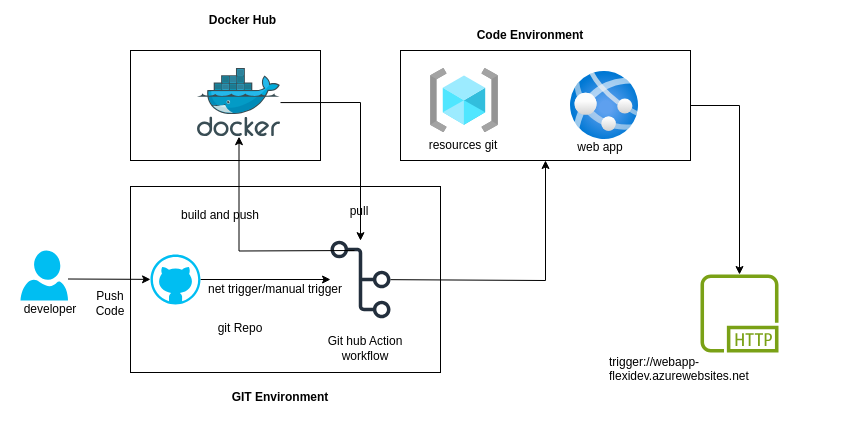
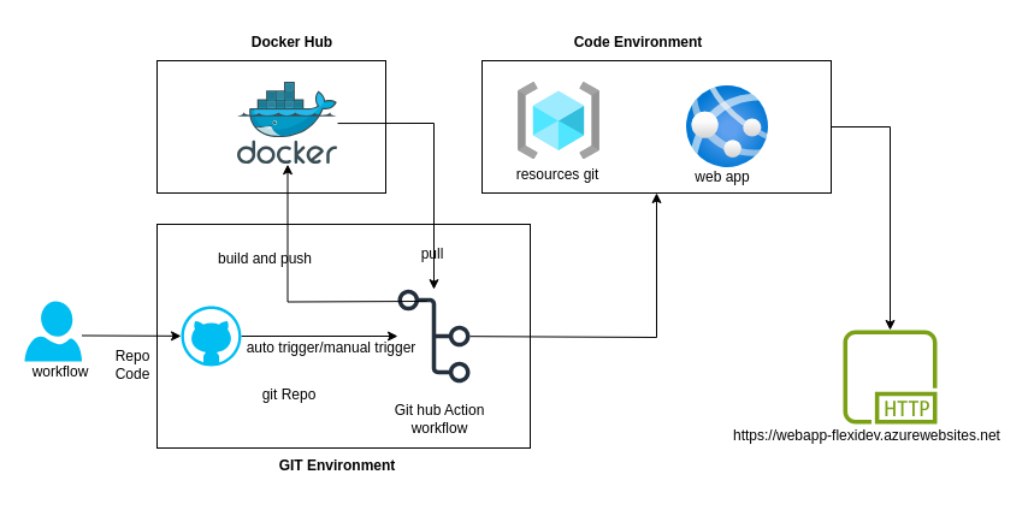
  <mxCell id="0" />
  <mxCell id="1" parent="0" />
  <mxCell id="2" value="" style="verticalLabelPosition=bottom;html=1;verticalAlign=top;align=center;strokeColor=none;fillColor=#00BEF2;shape=mxgraph.azure.user;" vertex="1" parent="1"><mxGeometry x="20" y="250" width="47.5" height="50" as="geometry" /></mxCell>
  <mxCell id="3" value="" style="rounded=0;whiteSpace=wrap;html=1;" vertex="1" parent="1"><mxGeometry x="130" y="186" width="310" height="186" as="geometry" /></mxCell>
  <mxCell id="4" value="" style="sketch=0;outlineConnect=0;fontColor=#232F3E;gradientColor=none;fillColor=#232F3D;strokeColor=none;dashed=0;verticalLabelPosition=bottom;verticalAlign=top;align=center;html=1;fontSize=12;fontStyle=0;aspect=fixed;pointerEvents=1;shape=mxgraph.aws4.git_repository;" vertex="1" parent="1"><mxGeometry x="330" y="240" width="60" height="78" as="geometry" /></mxCell>
  <mxCell id="5" style="edgeStyle=orthogonalEdgeStyle;rounded=0;orthogonalLoop=1;jettySize=auto;html=1;exitX=1;exitY=0.5;exitDx=0;exitDy=0;exitPerimeter=0;" edge="1" parent="1" source="6" target="4"><mxGeometry relative="1" as="geometry"><mxPoint x="185" y="240" as="sourcePoint" /><mxPoint x="280" y="280" as="targetPoint" /></mxGeometry></mxCell>
  <mxCell id="6" value="" style="verticalLabelPosition=bottom;html=1;verticalAlign=top;align=center;strokeColor=none;fillColor=#00BEF2;shape=mxgraph.azure.github_code;pointerEvents=1;" vertex="1" parent="1"><mxGeometry x="150" y="254" width="50" height="50" as="geometry" /></mxCell>
  <mxCell id="7" style="edgeStyle=orthogonalEdgeStyle;rounded=0;orthogonalLoop=1;jettySize=auto;html=1;" edge="1" parent="1" source="8" target="29"><mxGeometry relative="1" as="geometry" /></mxCell>
  <mxCell id="8" value="" style="rounded=0;whiteSpace=wrap;html=1;" vertex="1" parent="1"><mxGeometry x="400" y="50" width="290" height="110" as="geometry" /></mxCell>
  <mxCell id="9" value="" style="rounded=0;whiteSpace=wrap;html=1;" vertex="1" parent="1"><mxGeometry x="130" y="50" width="190" height="110" as="geometry" /></mxCell>
  <mxCell id="10" value="" style="endArrow=classic;html=1;rounded=0;" edge="1" parent="1" target="6"><mxGeometry width="50" height="50" relative="1" as="geometry"><mxPoint x="67.5" y="278.5" as="sourcePoint" /><mxPoint x="157.5" y="278.5" as="targetPoint" /></mxGeometry></mxCell>
  <mxCell id="11" value="" style="image;sketch=0;aspect=fixed;html=1;points=[];align=center;fontSize=12;image=img/lib/mscae/Docker.svg;" vertex="1" parent="1"><mxGeometry x="197" y="68.1" width="83" height="68.06" as="geometry" /></mxCell>
  <mxCell id="12" style="edgeStyle=orthogonalEdgeStyle;rounded=0;orthogonalLoop=1;jettySize=auto;html=1;" edge="1" parent="1" target="11"><mxGeometry relative="1" as="geometry"><mxPoint x="354" y="250" as="sourcePoint" /><mxPoint x="254.02" y="81.018" as="targetPoint" /></mxGeometry></mxCell>
  <mxCell id="13" value="" style="endArrow=classic;html=1;rounded=0;" edge="1" parent="1" source="11" target="4"><mxGeometry width="50" height="50" relative="1" as="geometry"><mxPoint x="400" y="200" as="sourcePoint" /><mxPoint x="450" y="150" as="targetPoint" /><Array as="points"><mxPoint x="360" y="102" /></Array></mxGeometry></mxCell>
  <mxCell id="14" value="" style="endArrow=classic;html=1;rounded=0;" edge="1" parent="1" source="4" target="8"><mxGeometry width="50" height="50" relative="1" as="geometry"><mxPoint x="748.96" y="298.07" as="sourcePoint" /><mxPoint x="440" y="250.002" as="targetPoint" /><Array as="points"><mxPoint x="545" y="280" /></Array></mxGeometry></mxCell>
  <mxCell id="15" value="" style="image;aspect=fixed;html=1;points=[];align=center;fontSize=12;image=img/lib/azure2/general/Resource_Groups.svg;" vertex="1" parent="1"><mxGeometry x="430" y="68.1" width="68" height="64" as="geometry" /></mxCell>
  <mxCell id="16" value="" style="image;aspect=fixed;html=1;points=[];align=center;fontSize=12;image=img/lib/azure2/app_services/App_Services.svg;" vertex="1" parent="1"><mxGeometry x="570" y="71" width="68" height="68" as="geometry" /></mxCell>
- <mxCell id="17" value="Push Code" style="text;html=1;align=center;verticalAlign=middle;whiteSpace=wrap;rounded=0;" vertex="1" parent="1"><mxGeometry x="80" y="288" width="60" height="30" as="geometry" /></mxCell>
- <mxCell id="18" value="developer" style="text;html=1;align=center;verticalAlign=middle;whiteSpace=wrap;rounded=0;" vertex="1" parent="1"><mxGeometry x="20" y="288" width="60" height="42" as="geometry" /></mxCell>
+ <mxCell id="17" value="Repo Code" style="text;html=1;align=center;verticalAlign=middle;whiteSpace=wrap;rounded=0;" vertex="1" parent="1"><mxGeometry x="80" y="288" width="60" height="30" as="geometry" /></mxCell>
+ <mxCell id="18" value="workflow" style="text;html=1;align=center;verticalAlign=middle;whiteSpace=wrap;rounded=0;" vertex="1" parent="1"><mxGeometry x="20" y="288" width="60" height="42" as="geometry" /></mxCell>
  <mxCell id="19" value="git Repo" style="text;html=1;align=center;verticalAlign=middle;whiteSpace=wrap;rounded=0;" vertex="1" parent="1"><mxGeometry x="210" y="313" width="60" height="30" as="geometry" /></mxCell>
  <mxCell id="20" value="build and push" style="text;html=1;align=center;verticalAlign=middle;whiteSpace=wrap;rounded=0;" vertex="1" parent="1"><mxGeometry x="175" y="200" width="90" height="30" as="geometry" /></mxCell>
  <mxCell id="21" value="pull" style="text;html=1;align=center;verticalAlign=middle;whiteSpace=wrap;rounded=0;" vertex="1" parent="1"><mxGeometry x="329" y="196" width="60" height="30" as="geometry" /></mxCell>
  <mxCell id="22" value="Git hub Action workflow" style="text;html=1;align=center;verticalAlign=middle;whiteSpace=wrap;rounded=0;" vertex="1" parent="1"><mxGeometry x="310" y="333" width="110" height="30" as="geometry" /></mxCell>
- <mxCell id="23" value="net trigger/manual trigger" style="text;html=1;align=center;verticalAlign=middle;whiteSpace=wrap;rounded=0;" vertex="1" parent="1"><mxGeometry x="195" y="274" width="160" height="30" as="geometry" /></mxCell>
+ <mxCell id="23" value="auto trigger/manual trigger" style="text;html=1;align=center;verticalAlign=middle;whiteSpace=wrap;rounded=0;" vertex="1" parent="1"><mxGeometry x="195" y="274" width="160" height="30" as="geometry" /></mxCell>
  <mxCell id="24" value="resources git" style="text;html=1;align=center;verticalAlign=middle;whiteSpace=wrap;rounded=0;" vertex="1" parent="1"><mxGeometry x="414" y="130" width="98" height="30" as="geometry" /></mxCell>
  <mxCell id="25" value="web app" style="text;html=1;align=center;verticalAlign=middle;whiteSpace=wrap;rounded=0;" vertex="1" parent="1"><mxGeometry x="570" y="132.1" width="60" height="30" as="geometry" /></mxCell>
- <mxCell id="26" value="GIT Environment" style="text;html=1;align=center;verticalAlign=middle;whiteSpace=wrap;rounded=0;fontStyle=1" vertex="1" parent="1"><mxGeometry x="150" y="382" width="260" height="30" as="geometry" /></mxCell>
+ <mxCell id="26" value="GIT Environment" style="text;html=1;align=center;verticalAlign=middle;whiteSpace=wrap;rounded=0;fontStyle=1" vertex="1" parent="1"><mxGeometry x="150" y="372" width="260" height="30" as="geometry" /></mxCell>
  <mxCell id="27" value="&lt;b&gt;Code Environment&lt;/b&gt;" style="text;html=1;align=center;verticalAlign=middle;whiteSpace=wrap;rounded=0;" vertex="1" parent="1"><mxGeometry x="470" y="20" width="120" height="30" as="geometry" /></mxCell>
- <mxCell id="28" value="&lt;b&gt;Docker Hub&lt;/b&gt;" style="text;html=1;align=center;verticalAlign=middle;whiteSpace=wrap;rounded=0;" vertex="1" parent="1"><mxGeometry x="184.5" y="5" width="115" height="30" as="geometry" /></mxCell>
+ <mxCell id="28" value="&lt;b&gt;Docker Hub&lt;/b&gt;" style="text;html=1;align=center;verticalAlign=middle;whiteSpace=wrap;rounded=0;" vertex="1" parent="1"><mxGeometry x="184.5" y="20" width="115" height="30" as="geometry" /></mxCell>
  <mxCell id="29" value="" style="sketch=0;outlineConnect=0;fontColor=#232F3E;gradientColor=none;fillColor=#7AA116;strokeColor=none;dashed=0;verticalLabelPosition=bottom;verticalAlign=top;align=center;html=1;fontSize=12;fontStyle=0;aspect=fixed;pointerEvents=1;shape=mxgraph.aws4.http_protocol;" vertex="1" parent="1"><mxGeometry x="700" y="274" width="78" height="78" as="geometry" /></mxCell>
- <mxCell id="30" value="trigger://webapp-flexidev.azurewebsites.net" style="text;whiteSpace=wrap;" vertex="1" parent="1"><mxGeometry x="607" y="348" width="230" height="40" as="geometry" /></mxCell>
+ <mxCell id="30" value="https://webapp-flexidev.azurewebsites.net" style="text;whiteSpace=wrap;" vertex="1" parent="1"><mxGeometry x="607" y="348" width="230" height="40" as="geometry" /></mxCell>
